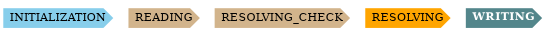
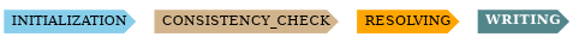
  digraph {
    node [color=none fillcolor=tan shape=cds style=filled]
    n1 [fillcolor=skyblue label=INITIALIZATION]
-   n2 [label=READING]
-   n3 [label=RESOLVING_CHECK]
+   n3 [label=CONSISTENCY_CHECK]
    n4 [fillcolor=orange label=RESOLVING]
    n5 [fillcolor=cadetblue4 fontcolor=white label=<<b>WRITING</b>>]
  }
